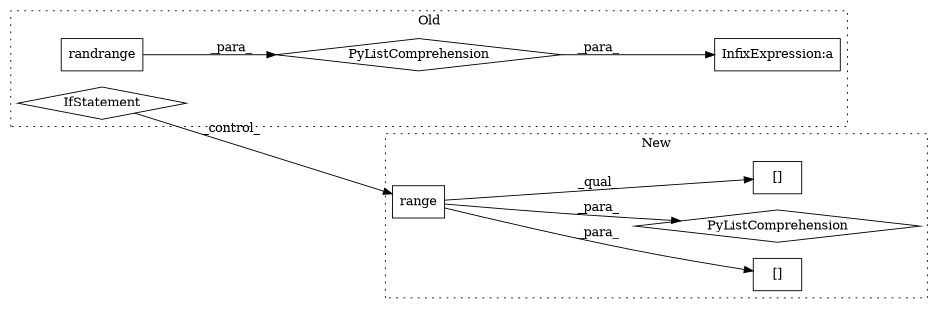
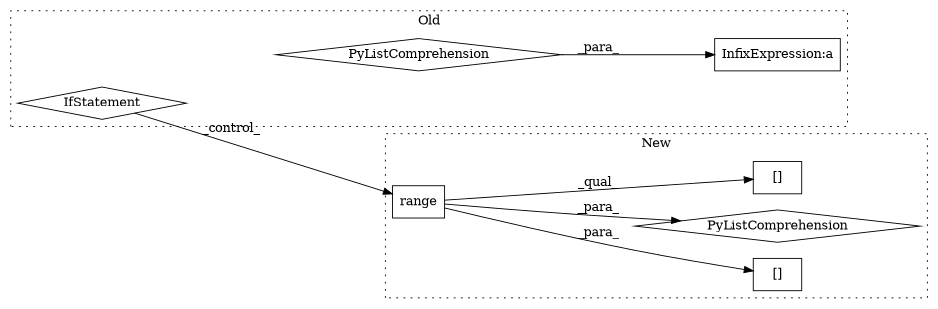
  digraph {
    rankdir=LR
    node [a=32 l="6,1" shape=box]
-   n1 [l="10,1" label=randrange s="76052,76063"]
    n2 [a=27 l=14 label="InfixExpression:a" s=76308]
    n3 [a=25 l=38 label=IfStatement s=76122 shape=diamond]
    n4 [a=109 l=123 label=PyListComprehension s=76045 shape=diamond]
    n5 [label=range s="76543,76554"]
    n6 [a=2 l="5,1" label="[]" s="76834,76847"]
    n7 [a=109 l=110 label=PyListComprehension s=76834 shape=diamond]
    n8 [a=2 label="[]" s="76721,76728"]
    subgraph cluster_1 {
      label=Old
      style=dotted
-     n1
      n2
      n3
      n4
    }
    subgraph cluster_2 {
      label=New
      style=dotted
      n5
      n6
      n7
      n8
    }
-   n1 -> n4 [label=_para_]
    n3 -> n5 [label=_control_]
    n4 -> n2 [label=_para_]
    n5 -> n6 [label=_para_]
    n5 -> n7 [label=_para_]
    n5 -> n8 [label=_qual_]
  }
